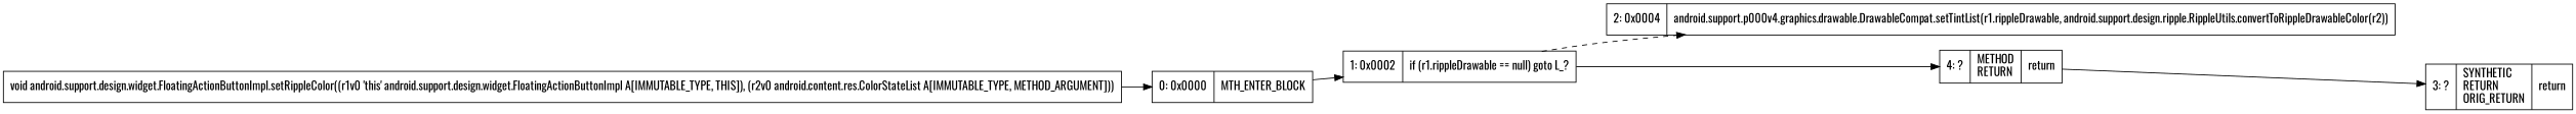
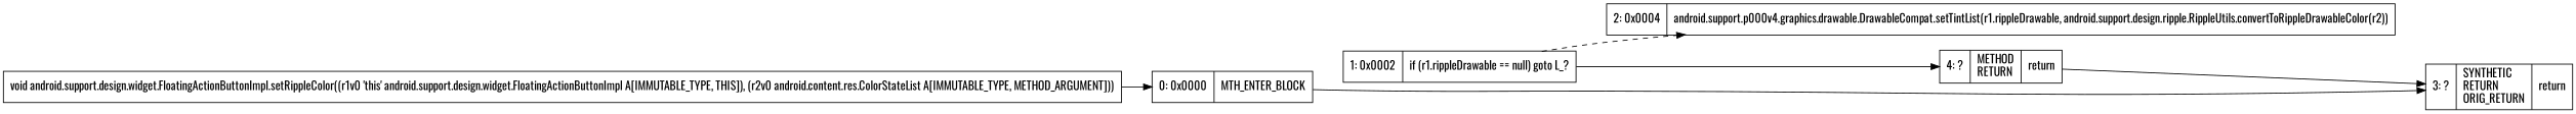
  digraph {
    fontname=Oswald
    rankdir=LR
    node [fontname=Oswald shape=record]
    edge [fontname=Oswald]
    n1 [label="{0\:\ 0x0000|MTH_ENTER_BLOCK\l}"]
    n2 [label="{1\:\ 0x0002|if (r1.rippleDrawable == null) goto L_?\l}"]
    n3 [label="{2\:\ 0x0004|android.support.p000v4.graphics.drawable.DrawableCompat.setTintList(r1.rippleDrawable, android.support.design.ripple.RippleUtils.convertToRippleDrawableColor(r2))\l}"]
    n4 [label="{4\:\ ?|METHOD\lRETURN\l|return\l}"]
    n5 [label="{3\:\ ?|SYNTHETIC\lRETURN\lORIG_RETURN\l|return\l}"]
    n6 [label="{void android.support.design.widget.FloatingActionButtonImpl.setRippleColor((r1v0 'this' android.support.design.widget.FloatingActionButtonImpl A[IMMUTABLE_TYPE, THIS]), (r2v0 android.content.res.ColorStateList A[IMMUTABLE_TYPE, METHOD_ARGUMENT])) }"]
-   n1 -> n2
+   n1 -> n5
    n2 -> n3 [style=dashed]
    n2 -> n4
    n4 -> n5
    n6 -> n1
  }
